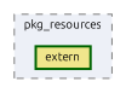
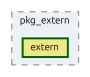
  digraph {
    compound=true
    fontname=Ubuntu
    n1 [color=darkgreen fillcolor=khaki fontname=Ubuntu fontsize=10 height=0.2 label=extern shape=box style="filled,bold" width=0.4]
    subgraph cluster_1 {
      bgcolor="#edf0f7"
      fontsize=10
-     label=pkg_resources
+     label=pkg_extern
      pencolor=grey50
      style="filled,dashed"
      n1
    }
  }
